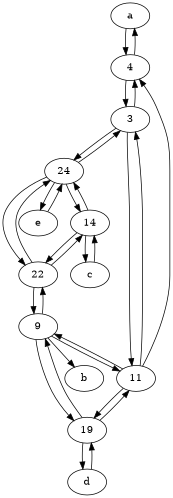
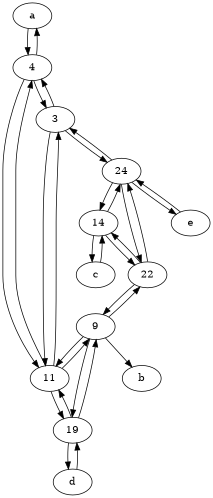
  digraph {
    a
    4
    11
    n4 [label=3]
    c
    14
    22
    24
    19
    9
    d
    b
    e
    a -> 4
    4 -> a
+   4 -> 11
    4 -> n4
    11 -> 4
    11 -> n4
    11 -> 19
    11 -> 9
    n4 -> 4
    n4 -> 11
    n4 -> 24
    c -> 14
    14 -> c
    14 -> 22
    14 -> 24
    22 -> 14
    22 -> 24
    22 -> 9
    24 -> n4
    24 -> 14
    24 -> 22
    24 -> e
    19 -> 11
    19 -> 9
    19 -> d
    9 -> 11
    9 -> 22
    9 -> 19
    9 -> b
    d -> 19
    e -> 24
  }
